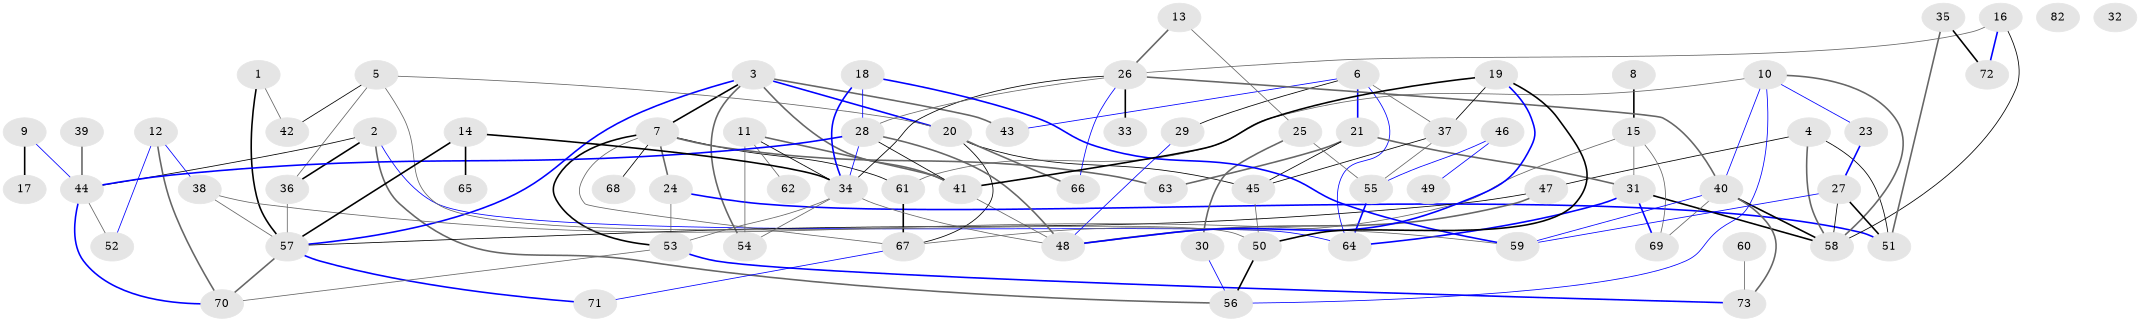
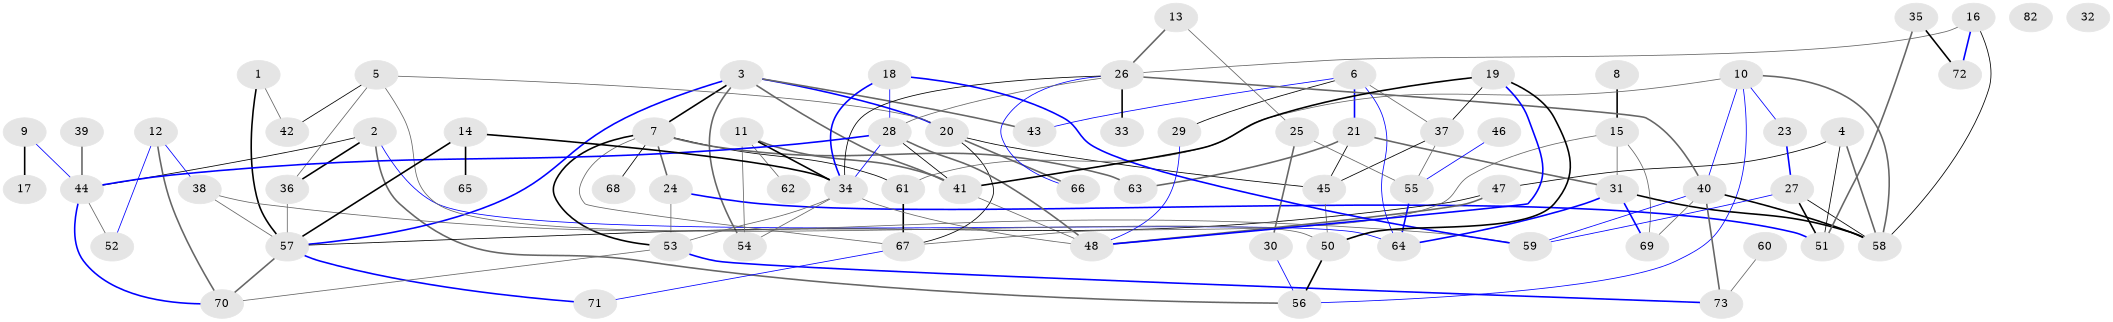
  graph {
    node [color=gray90 style=filled]
    edge [color=gray40 style=solid]
    1
    42
    57
    70
    71
    2
    36
    44
    56
    64
    52
    3
    7
    20
    41
    43
    54
    24
    53
    61
    63
    67
    68
    45
    66
    48
    4
    47
    51
    58
    5
    50
    6
    21
    29
    37
    31
    55
    73
    8
    15
    69
    9
    17
    10
    23
    40
    27
    59
    11
    34
    62
    12
    38
    13
    25
    26
    30
    28
    33
    14
    65
    16
    72
    18
    19
    n67 [label=82]
    32
    35
    39
    46
-   49
    60
    1 -- 42
    1 -- 57 [color=black style=bold]
    57 -- 70 [style=bold]
    57 -- 71 [color=blue style=bold]
    2 -- 36 [color=black style=bold]
    2 -- 44 [color=black]
    2 -- 56 [style=bold]
    2 -- 64 [color=blue]
    36 -- 57
    44 -- 70 [color=blue style=bold]
    44 -- 52
    3 -- 57 [color=blue style=bold]
    3 -- 7 [color=black style=bold]
    3 -- 20 [color=blue style=bold]
    3 -- 41 [style=bold]
    3 -- 43 [style=bold]
    3 -- 54 [style=bold]
    7 -- 24 [style=bold]
    7 -- 53 [color=black style=bold]
    7 -- 61 [color=black]
    7 -- 63 [style=bold]
    7 -- 67
    7 -- 68 [color=black]
    20 -- 67 [color=black]
    20 -- 45 [color=black]
    20 -- 66 [style=bold]
    41 -- 48
    24 -- 53
    24 -- 51 [color=blue style=bold]
    53 -- 70
    53 -- 73 [color=blue style=bold]
    61 -- 67 [color=black style=bold]
    67 -- 71 [color=blue]
    45 -- 50
    4 -- 47 [color=black]
    4 -- 51 [color=black]
    4 -- 58 [style=bold]
    47 -- 57 [color=black]
    47 -- 48 [style=bold]
    5 -- 42 [color=black]
    5 -- 36
    5 -- 20
    5 -- 50
    50 -- 56 [color=black style=bold]
    6 -- 64 [color=blue]
    6 -- 43 [color=blue]
    6 -- 21 [color=blue style=bold]
    6 -- 29 [color=black]
    6 -- 37
    21 -- 63 [style=bold]
    21 -- 45 [color=black]
    21 -- 31 [style=bold]
    29 -- 48 [color=blue]
    37 -- 45 [color=black]
    37 -- 55
    31 -- 64 [color=blue style=bold]
    31 -- 58 [color=black style=bold]
    31 -- 69 [color=blue style=bold]
    55 -- 64 [color=blue style=bold]
    8 -- 15 [color=black style=bold]
    15 -- 67
    15 -- 31
    15 -- 69
    9 -- 44 [color=blue]
    9 -- 17 [color=black style=bold]
    10 -- 56 [color=blue]
    10 -- 61
    10 -- 58 [style=bold]
    10 -- 23 [color=blue]
    10 -- 40 [color=blue]
    23 -- 27 [color=blue style=bold]
    40 -- 58 [color=black style=bold]
    40 -- 73 [style=bold]
    40 -- 69
    40 -- 59 [color=blue]
    27 -- 51 [color=black style=bold]
    27 -- 58 [color=black]
    27 -- 59 [color=blue]
    11 -- 41 [style=bold]
    11 -- 54
-   11 -- 34 [color=black]
+   11 -- 34 [color=black style=bold]
    11 -- 62
    34 -- 54
    34 -- 53
    34 -- 48
    12 -- 70 [style=bold]
    12 -- 52 [color=blue]
    12 -- 38 [color=blue]
    38 -- 57
    38 -- 59
    13 -- 25
    13 -- 26 [style=bold]
    25 -- 55
    25 -- 30 [style=bold]
    26 -- 66 [color=blue]
    26 -- 40 [style=bold]
    26 -- 34 [color=black]
    26 -- 28
    26 -- 33 [color=black style=bold]
    30 -- 56 [color=blue]
    28 -- 44 [color=blue style=bold]
    28 -- 41 [color=black]
    28 -- 48 [style=bold]
    28 -- 34 [color=blue]
    14 -- 57 [color=black style=bold]
    14 -- 34 [color=black style=bold]
    14 -- 65 [color=black style=bold]
    16 -- 58 [color=black]
    16 -- 26
    16 -- 72 [color=blue style=bold]
    18 -- 59 [color=blue style=bold]
    18 -- 34 [color=blue style=bold]
    18 -- 28 [color=blue]
    19 -- 41 [color=black style=bold]
    19 -- 48 [color=blue style=bold]
    19 -- 50 [color=black style=bold]
    19 -- 37 [color=black]
    35 -- 51 [style=bold]
    35 -- 72 [color=black style=bold]
    39 -- 44 [style=bold]
    46 -- 55 [color=blue]
-   46 -- 49 [color=blue]
    60 -- 73
  }
